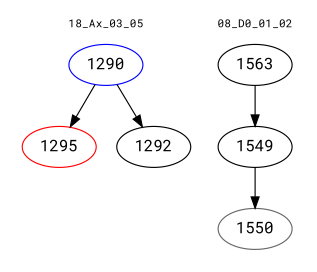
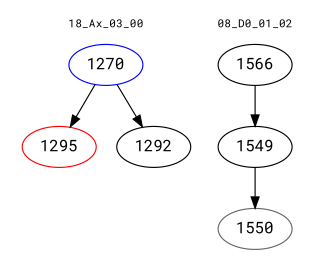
  digraph {
    fontname="Roboto Mono"
    node [color=black fontname="Roboto Mono"]
    edge [color=black fontname="Roboto Mono"]
-   n1 [color=blue label=1290]
+   n1 [color=blue label=1270]
    n2 [color=red label=1295]
    n3 [label=1292]
    n4 [label=1549]
    n5 [color=gray40 label=1550]
-   n6 [label=1563]
+   n6 [label=1566]
    subgraph cluster_1 {
      color=white
      fontsize=10
-     label="18_Ax_03_05"
+     label="18_Ax_03_00"
      n1
      n2
      n3
    }
    subgraph cluster_2 {
      color=white
      fontsize=10
      label="08_D0_01_02"
      n4
      n5
      n6
    }
    n1 -> n2
    n1 -> n3
    n4 -> n5
    n6 -> n4
  }
